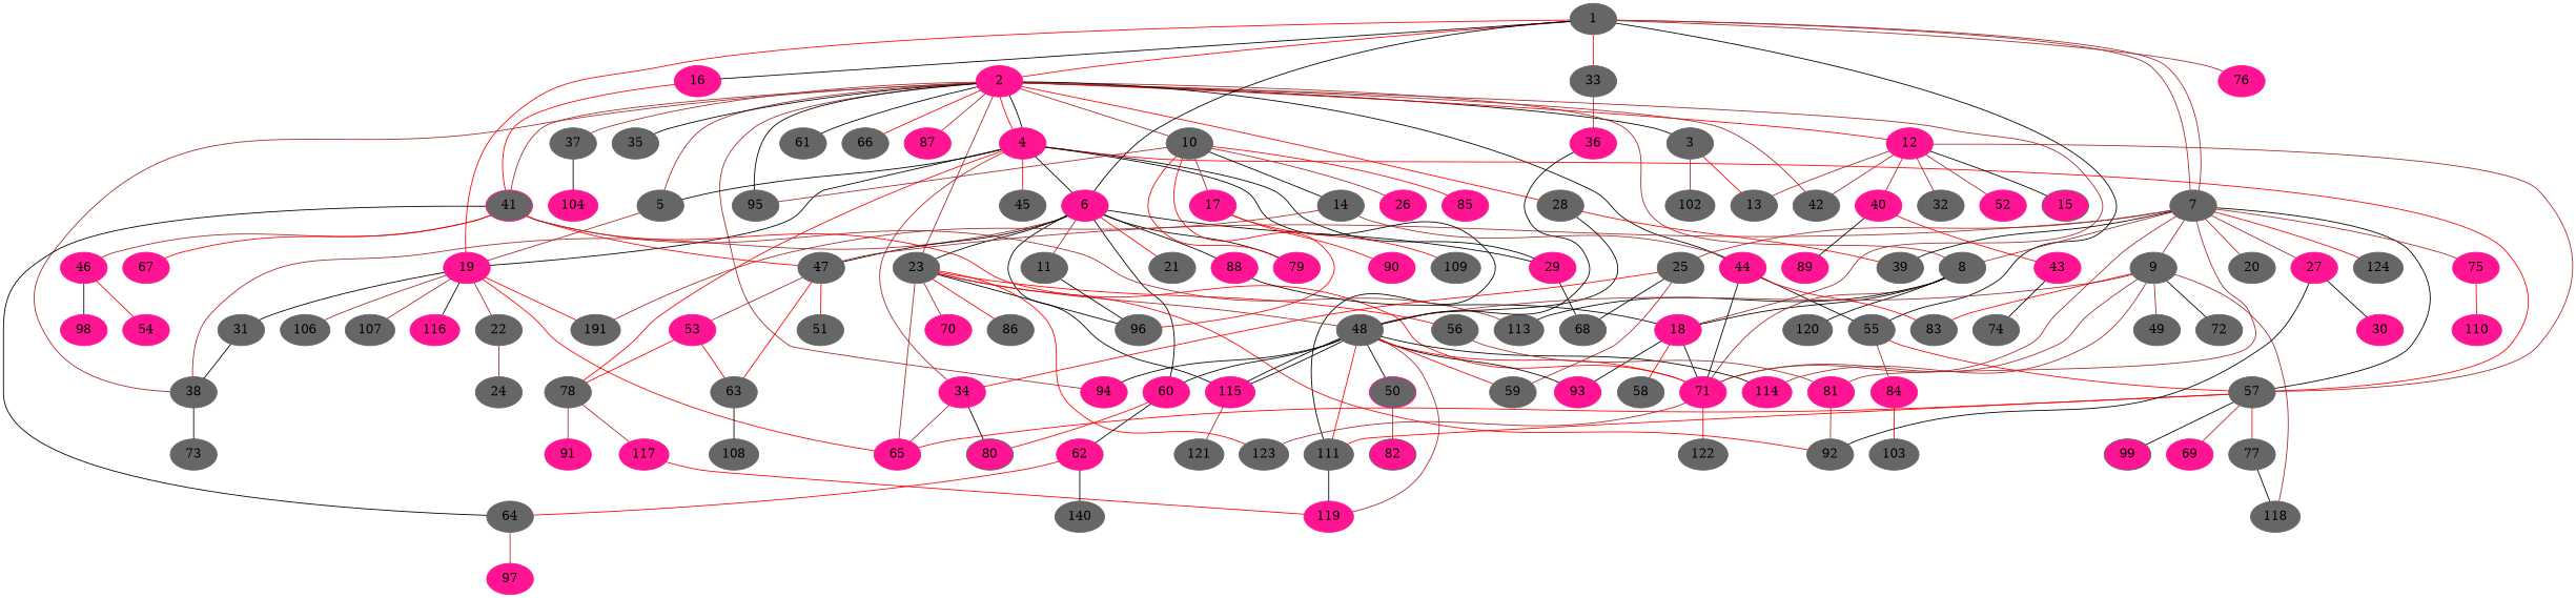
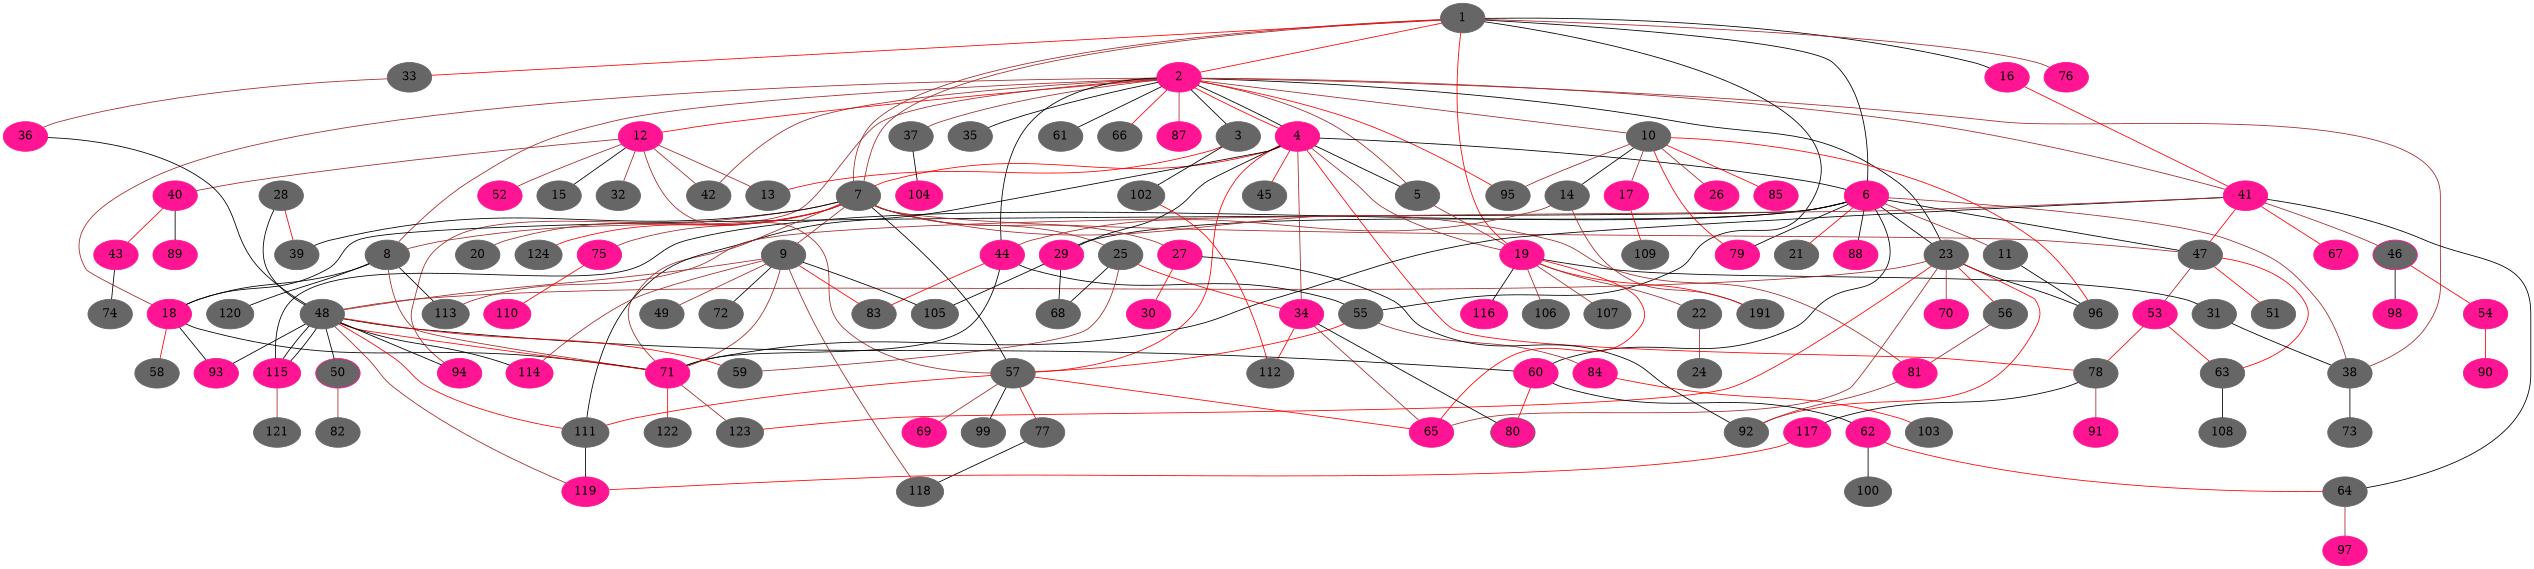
  graph {
    node [color=gray40 style=filled]
    edge [color=brown]
    2 [color=deeppink]
    1
    6 [color=deeppink]
    7
    16 [color=deeppink]
    19 [color=deeppink]
    33
    55
    76 [color=deeppink]
    3
    4 [color=deeppink]
    5
    8
    10
    12 [color=deeppink]
    18 [color=deeppink]
    23
    28
    35
    37
    38
-   41 [color=deeppink fillcolor=gray40]
+   41 [color=deeppink]
    42
    44 [color=deeppink]
    61
    66
    87 [color=deeppink]
    94 [color=deeppink]
    95
    29 [color=deeppink]
    11
    21
    47
    60 [color=deeppink]
    79 [color=deeppink]
    88 [color=deeppink]
    115 [color=deeppink]
    57
    9
    20
    25
    27 [color=deeppink]
    39
    71 [color=deeppink]
    75 [color=deeppink]
    81 [color=deeppink]
    124
    n48 [label=191]
    22
    31
    65 [color=deeppink]
    106
    107
    116 [color=deeppink]
    36 [color=deeppink]
    84 [color=deeppink]
    13
    102
    34 [color=deeppink]
    45
    78
    111
    113
    120
    14
    17 [color=deeppink]
    26 [color=deeppink]
    85 [color=deeppink]
    96
-   15 [fillcolor=deeppink]
+   15
    32
    40 [color=deeppink]
    52 [color=deeppink]
    58
    93 [color=deeppink]
    48
    56
    70 [color=deeppink]
-   86
    92
    123
    104 [color=deeppink]
    73
-   46 [color=deeppink]
+   46 [color=deeppink fillcolor=gray40]
    64
    67 [color=deeppink]
    83
+   112
+   105
    68
    80 [fillcolor=deeppink]
    69 [color=deeppink]
    77
-   99 [fillcolor=deeppink]
+   99
    91 [color=deeppink]
    117 [color=deeppink]
    119 [color=deeppink]
    51
    53 [color=deeppink]
    63
    62 [color=deeppink]
    121
    49
    72
    114 [color=deeppink]
    118
    59
    30 [color=deeppink]
    122
    110 [color=deeppink]
    50 [color=deeppink fillcolor=gray40]
    90 [color=deeppink]
    109
    43 [color=deeppink]
    89 [color=deeppink]
    74
    24
    54 [color=deeppink]
    98 [color=deeppink]
    97 [color=deeppink]
    108
-   82 [fillcolor=deeppink]
+   82
    103
-   100 [label=140]
+   100
    2 -- 3 [color=black]
    2 -- 4 [color=red]
    2 -- 4 [color=black]
    2 -- 5
    2 -- 8
    2 -- 10
    2 -- 12 [color=red]
    2 -- 18
-   2 -- 23
-   2 -- 28 [color=red]
+   2 -- 23 [color=black]
    2 -- 35 [color=black]
    2 -- 37
    2 -- 38
    2 -- 41
    2 -- 42
    2 -- 44 [color=black]
    2 -- 61 [color=black]
    2 -- 66 [color=red]
    2 -- 87
    2 -- 94
-   2 -- 95 [color=black]
+   2 -- 95 [color=red]
    1 -- 2 [color=red]
    1 -- 6 [color=black]
    1 -- 7
    1 -- 7
    1 -- 16 [color=black]
    1 -- 19 [color=red]
    1 -- 33 [color=red]
    1 -- 55 [color=black]
    1 -- 76
-   88 -- 18 [color=black]
+   6 -- 18 [color=black]
    6 -- 23 [color=black]
    6 -- 38
    6 -- 29 [color=black]
    6 -- 11
    6 -- 21 [color=red]
    6 -- 47 [color=black]
    6 -- 60 [color=black]
    6 -- 79 [color=black]
    6 -- 88 [color=black]
    6 -- 115 [color=black]
    7 -- 8
    7 -- 47
    7 -- 57 [color=black]
    7 -- 9
    7 -- 20
    7 -- 25
    7 -- 27
    7 -- 39 [color=black]
    7 -- 71
    7 -- 75
    7 -- 81
    7 -- 124 [color=red]
    16 -- 41 [color=red]
    19 -- n48 [color=red]
    19 -- 22
    19 -- 31 [color=black]
    19 -- 65 [color=red]
    19 -- 106
    19 -- 107
    19 -- 116 [color=black]
    33 -- 36
    55 -- 57 [color=red]
    55 -- 84
    3 -- 13 [color=red]
-   3 -- 102
+   3 -- 102 [color=black]
    4 -- 6 [color=black]
-   4 -- 19 [color=black]
+   4 -- 7 [color=red]
+   4 -- 19
    4 -- 5 [color=black]
    4 -- 29 [color=black]
    4 -- 57 [color=red]
    4 -- 34
    4 -- 45 [color=red]
    4 -- 78 [color=red]
    4 -- 111 [color=black]
    5 -- 19
    8 -- 18 [color=black]
    8 -- 71
    8 -- 113 [color=black]
    8 -- 120 [color=black]
    10 -- 95
    10 -- 79 [color=red]
    10 -- 14 [color=black]
    10 -- 17
    10 -- 26
    10 -- 85 [color=red]
    10 -- 96 [color=red]
    12 -- 42
    12 -- 57
    12 -- 13
    12 -- 15 [color=black]
    12 -- 32
    12 -- 40
    12 -- 52
    18 -- 71 [color=black]
    18 -- 58 [color=red]
    18 -- 93 [color=black]
    23 -- 65
    23 -- 96 [color=black]
    23 -- 48
    23 -- 56 [color=red]
    23 -- 70
-   23 -- 86 [color=red]
    23 -- 92 [color=red]
    23 -- 123 [color=red]
    28 -- 39 [color=red]
    28 -- 48 [color=black]
    37 -- 104 [color=black]
    38 -- 73 [color=black]
    41 -- 47 [color=red]
-   41 -- 71 [color=red]
+   41 -- 71 [color=black]
    41 -- 113
    41 -- 46
    41 -- 64 [color=black]
    41 -- 67 [color=red]
    44 -- 55 [color=black]
    44 -- 71 [color=black]
    44 -- 83 [color=red]
+   29 -- 105 [color=black]
    29 -- 68 [color=black]
    11 -- 96 [color=black]
    47 -- 51 [color=red]
    47 -- 53
    47 -- 63 [color=red]
    60 -- 80 [color=red]
    60 -- 62 [color=black]
    115 -- 121
    57 -- 65 [color=red]
    57 -- 111 [color=red]
    57 -- 69
    57 -- 77 [color=red]
    57 -- 99 [color=black]
    9 -- 71
    9 -- 48
    9 -- 83 [color=red]
+   9 -- 105 [color=black]
    9 -- 49
    9 -- 72 [color=black]
    9 -- 114
    9 -- 118
    25 -- 34 [color=red]
    25 -- 68 [color=black]
    25 -- 59
    27 -- 92 [color=black]
-   27 -- 30 [color=black]
+   27 -- 30 [color=red]
    71 -- 123
    71 -- 122 [color=red]
    75 -- 110 [color=red]
    81 -- 92
    22 -- 24
    31 -- 38 [color=black]
    36 -- 48 [color=black]
    84 -- 103 [color=red]
+   102 -- 112 [color=red]
    34 -- 65
+   34 -- 112 [color=red]
    34 -- 80 [color=black]
    78 -- 91
-   78 -- 117
+   78 -- 117 [color=black]
    111 -- 119 [color=black]
    14 -- 44
    14 -- n48
-   17 -- 90 [color=red]
+   54 -- 90 [color=red]
    17 -- 109 [color=red]
    40 -- 43 [color=red]
    40 -- 89 [color=black]
    48 -- 94 [color=black]
    48 -- 60 [color=black]
    48 -- 115 [color=black]
    48 -- 115 [color=black]
    48 -- 71 [color=red]
    48 -- 111 [color=red]
    48 -- 93 [color=black]
    48 -- 119
    48 -- 114 [color=black]
    48 -- 59 [color=red]
    48 -- 50 [color=black]
    56 -- 81
    46 -- 54 [color=red]
    46 -- 98 [color=black]
    64 -- 97
    77 -- 118 [color=black]
    117 -- 119 [color=red]
    53 -- 78 [color=red]
    53 -- 63 [color=red]
    63 -- 108 [color=black]
    62 -- 64 [color=red]
    62 -- 100 [color=black]
    50 -- 82
    43 -- 74 [color=black]
  }
